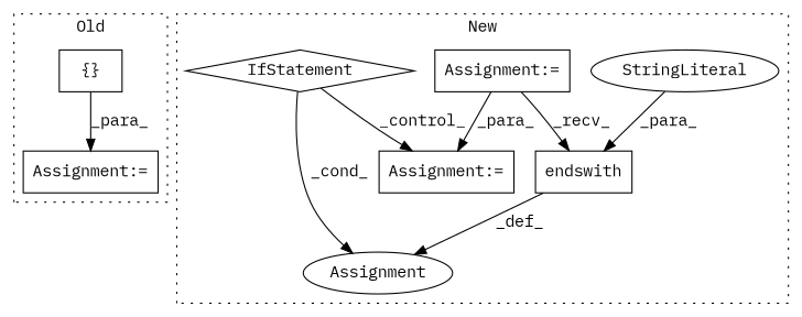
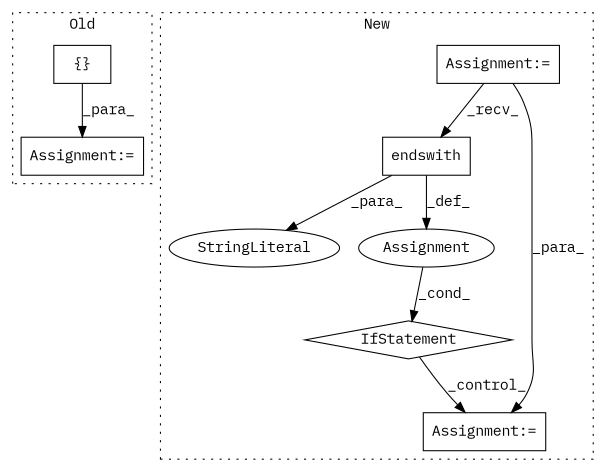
  digraph {
    fontname="IBM Plex Mono"
    node [a=7 fontname="IBM Plex Mono" l=1 shape=box]
    edge [fontname="IBM Plex Mono"]
    n1 [a=4 l=2 label="{}" s=1548]
    n2 [label="Assignment:=" s=1530]
    n3 [a=32 l="9,1" label=endswith s="1754,1768"]
    n4 [a=45 l=5 label=StringLiteral s=1763 shape=ellipse]
    n5 [a=25 l="4,2" label=IfStatement s="1745,1769" shape=diamond]
    n6 [label="Assignment:=" s=1873]
    n7 [a=42 label=Assignment shape=ellipse l=""]
    n8 [label="Assignment:=" s=1710]
    subgraph cluster_1 {
      label=Old
      style=dotted
      n1
      n2
    }
    subgraph cluster_2 {
      label=New
      style=dotted
      n3
      n4
      n5
      n6
      n7
      n8
    }
    n1 -> n2 [label=_para_]
    n3 -> n7 [label=_def_]
-   n4 -> n3 [label=_para_]
+   n3 -> n4 [label=_para_]
    n5 -> n6 [label=_control_]
-   n5 -> n7 [label=_cond_]
+   n7 -> n5 [label=_cond_]
    n8 -> n3 [label=_recv_]
    n8 -> n6 [label=_para_]
  }
